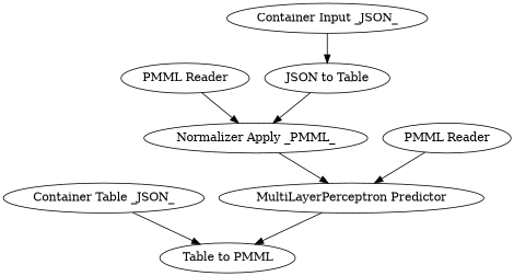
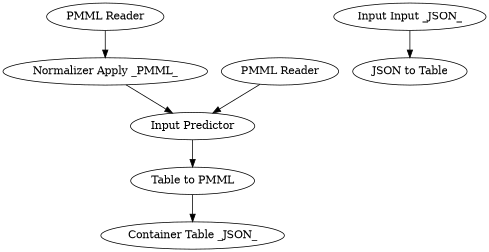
  digraph {
    rankdir=TB
    n1 [label="Table to PMML"]
    n2 [label="Container Table _JSON_"]
-   n3 [label="MultiLayerPerceptron Predictor"]
+   n3 [label="Input Predictor"]
    n4 [label="PMML Reader"]
    n5 [label="Normalizer Apply _PMML_"]
    n6 [label="JSON to Table"]
    n7 [label="PMML Reader"]
-   n8 [label="Container Input _JSON_"]
-   n2 -> n1
+   n8 [label="Input Input _JSON_"]
+   n1 -> n2
    n3 -> n1
    n4 -> n5
    n5 -> n3
-   n6 -> n5
    n7 -> n3
    n8 -> n6
  }
